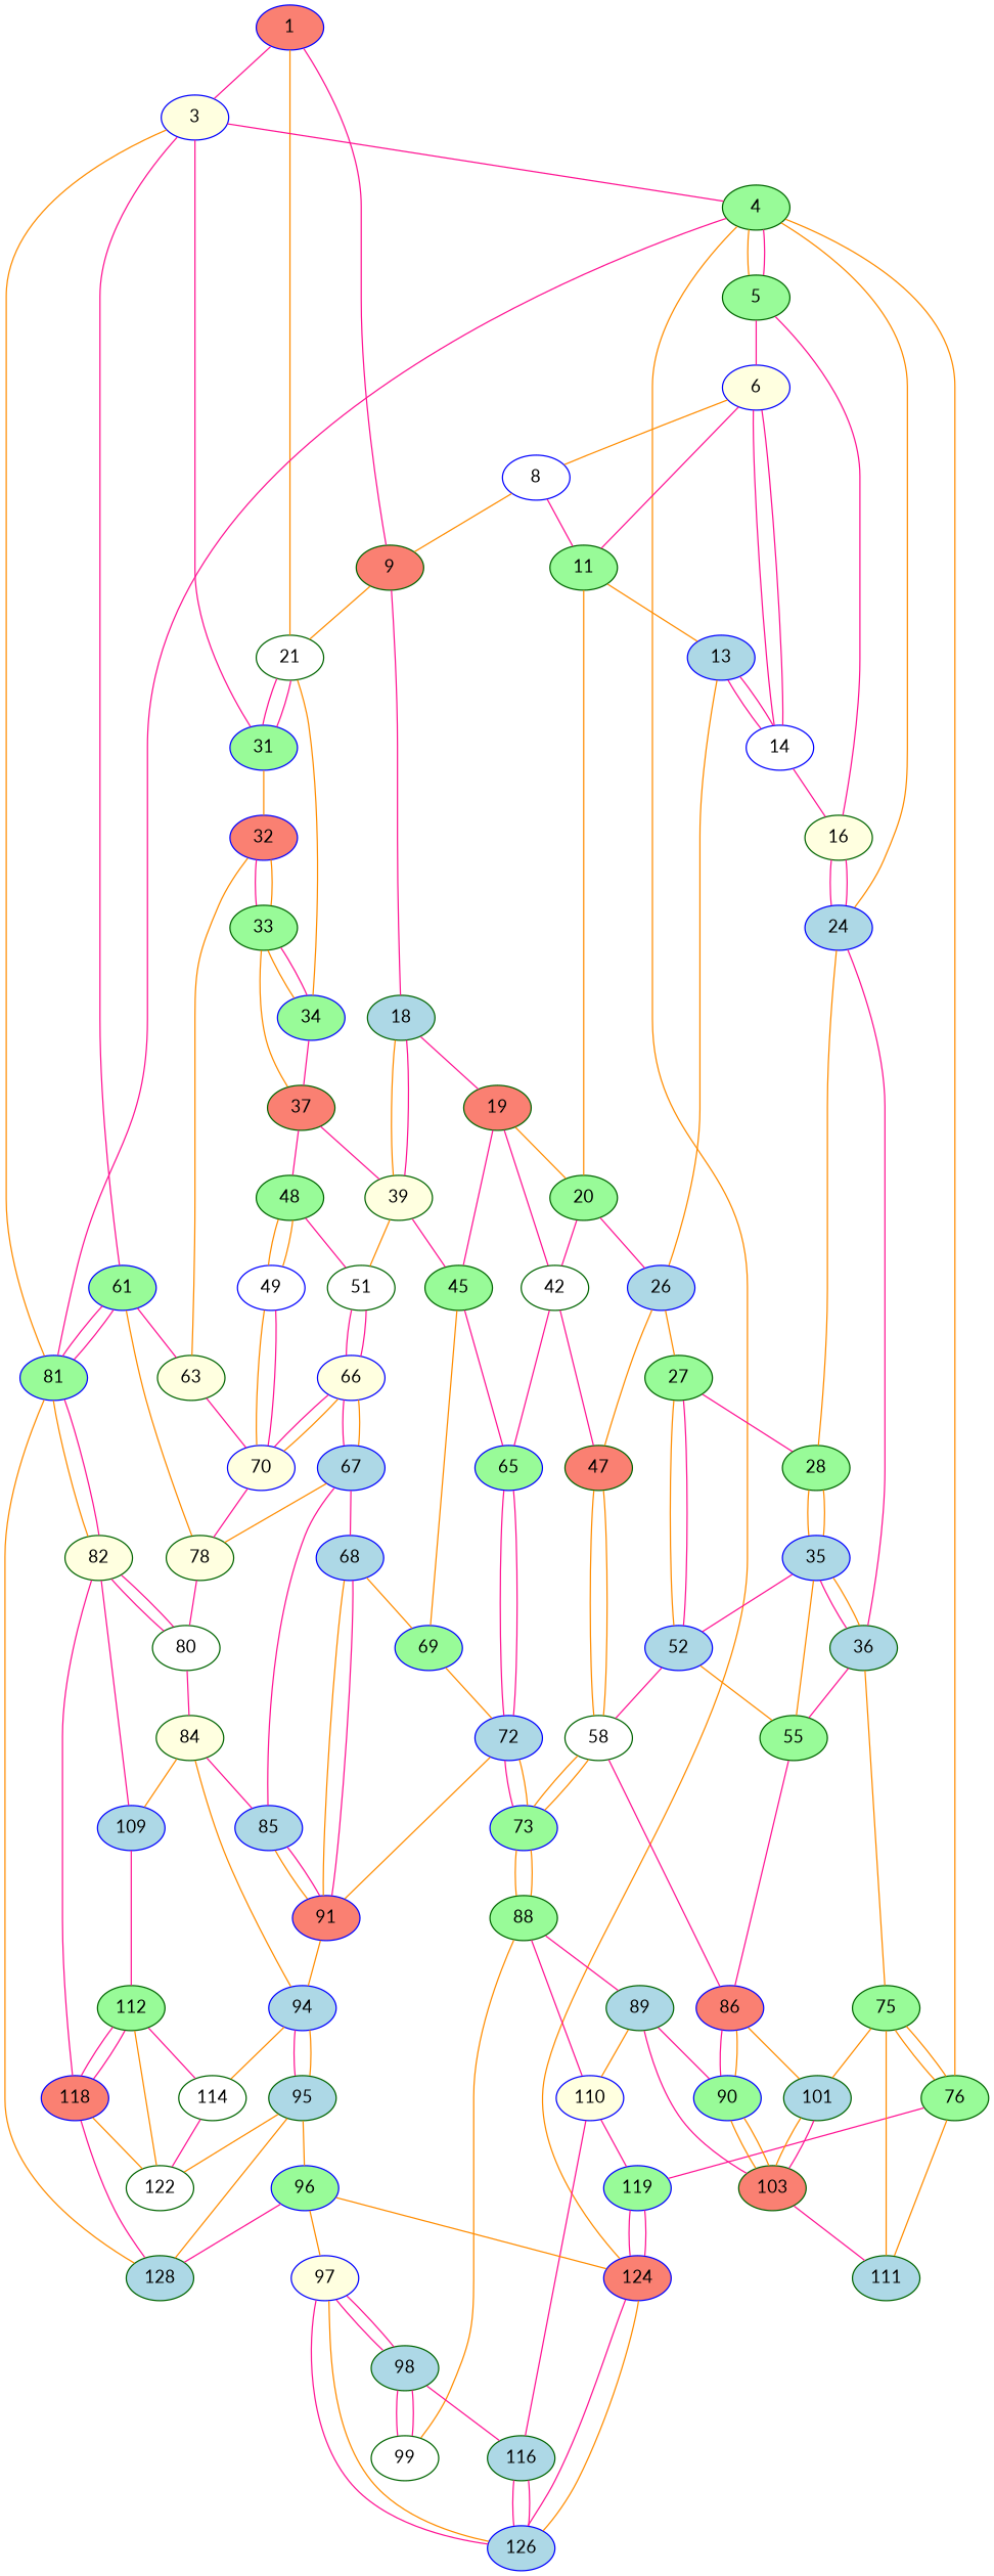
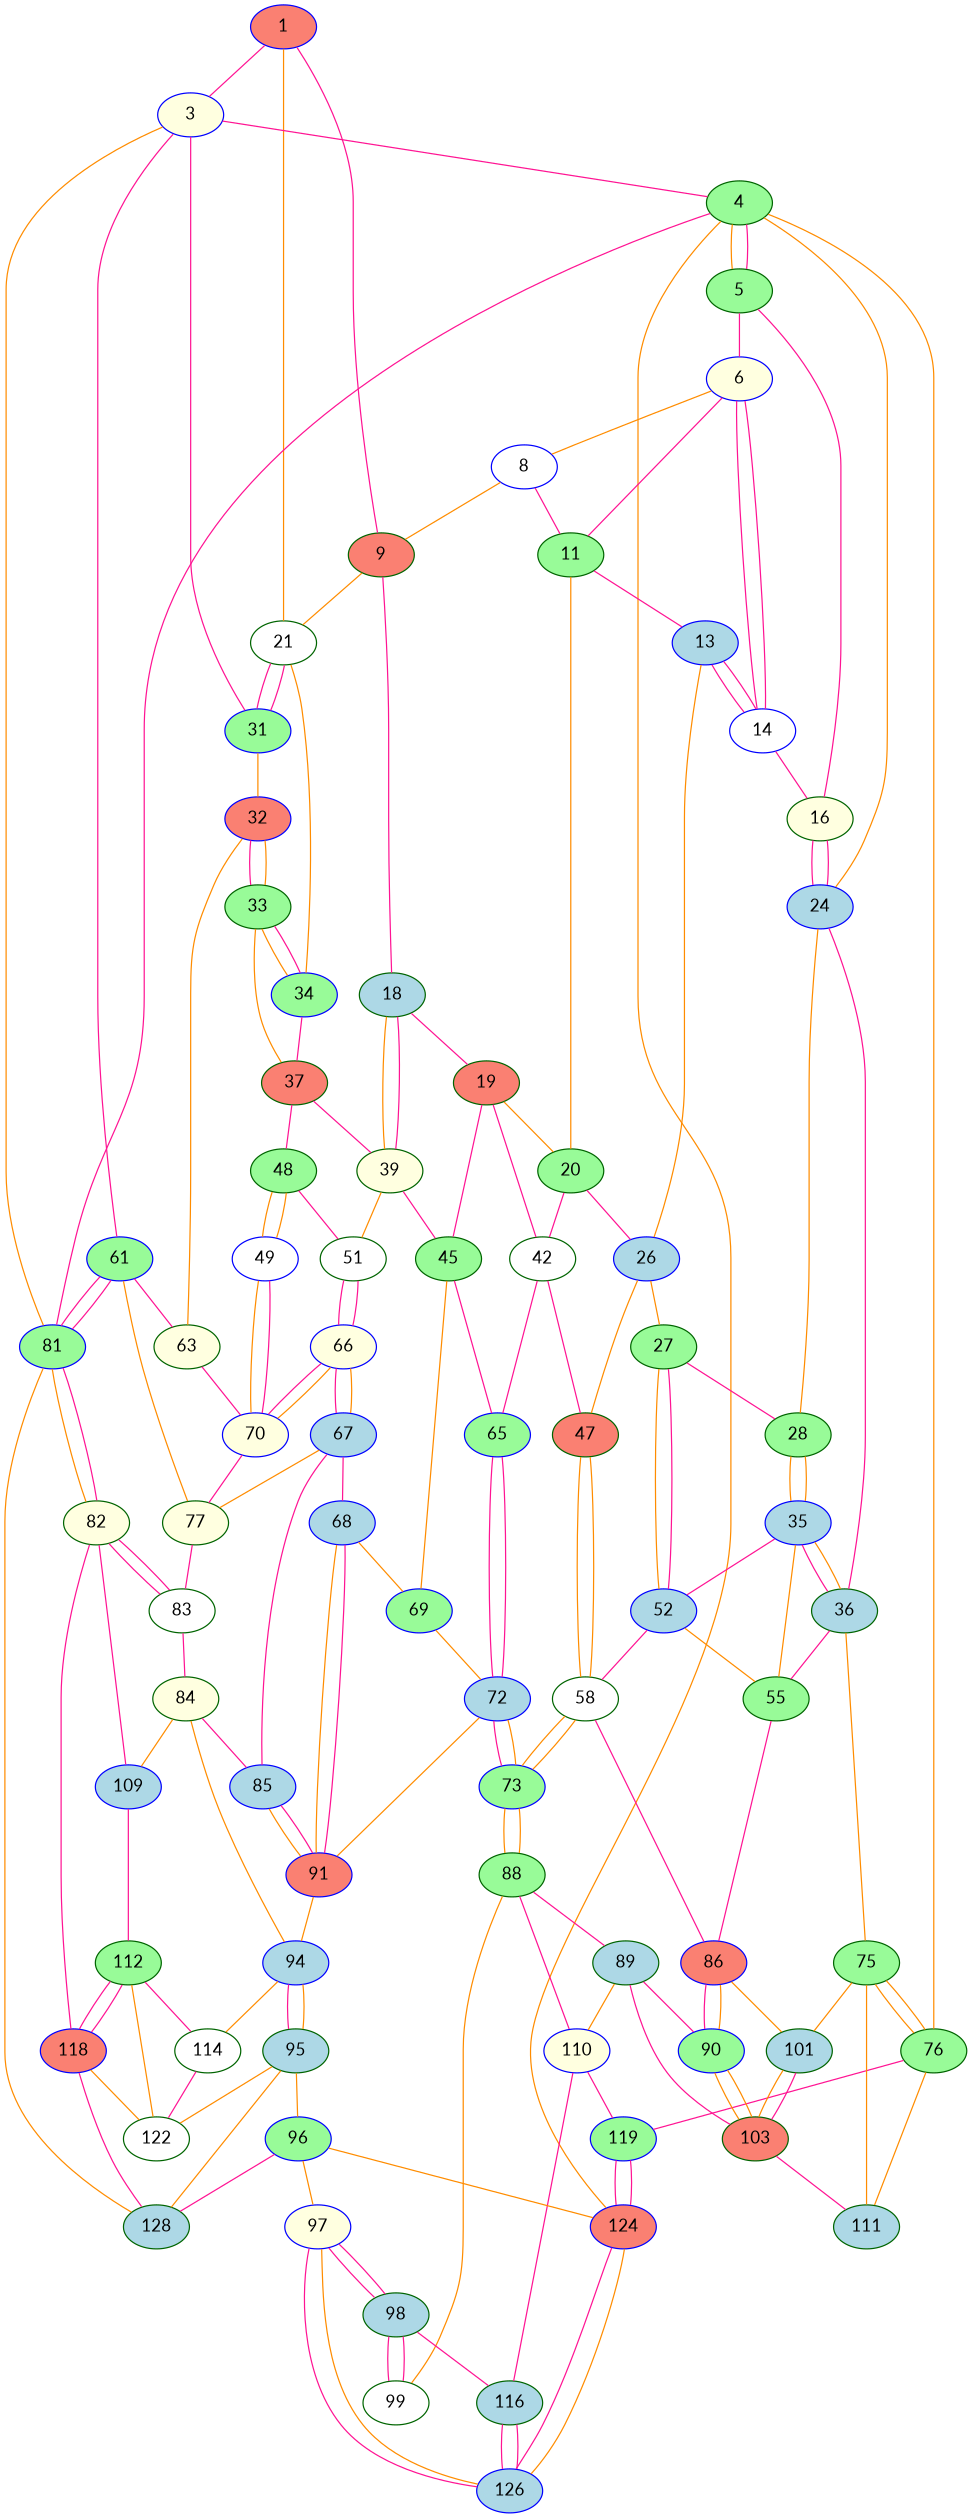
  graph {
    fontname=Lato
    node [color=darkgreen fillcolor=palegreen fontname=Lato style=filled]
    edge [color=deeppink fontname=Lato]
    1 [color=blue fillcolor=salmon super="+2"]
    3 [color=blue fillcolor=lightyellow super="+43"]
    9 [fillcolor=salmon super="+17"]
    21 [fillcolor=white super="+22"]
    4 [super="+77"]
    31 [color=blue]
    61 [color=blue super="+62"]
    81 [color=blue super="+93"]
    18 [fillcolor=lightblue]
    34 [color=blue]
    5
    24 [color=blue fillcolor=lightblue super="+25"]
    76 [super="+120"]
    124 [color=blue fillcolor=salmon super="+125"]
    32 [color=blue fillcolor=salmon super="+54"]
    63 [fillcolor=lightyellow]
-   78 [fillcolor=lightyellow super="+80"]
+   78 [fillcolor=lightyellow super="+80" label=77]
    82 [fillcolor=lightyellow super="+108"]
    128 [fillcolor=lightblue super="+129"]
    6 [color=blue fillcolor=lightyellow super="+7"]
    16 [fillcolor=lightyellow]
    28
    36 [fillcolor=lightblue super="+57"]
    111 [fillcolor=lightblue]
    119 [color=blue]
    126 [color=blue fillcolor=lightblue]
    8 [color=blue fillcolor=white super="+10"]
    11 [super="+12"]
    14 [color=blue fillcolor=white super="+15"]
    13 [color=blue fillcolor=lightblue super="+23"]
    20 [super="+29"]
    19 [fillcolor=salmon super="+41"]
    39 [fillcolor=lightyellow super="+44"]
    26 [color=blue fillcolor=lightblue super="+30"]
    42 [fillcolor=white super="+46"]
    27
    47 [fillcolor=salmon]
    45 [super="+64"]
    51 [fillcolor=white]
    65 [color=blue]
    69 [color=blue]
    37 [fillcolor=salmon super="+38"]
    35 [color=blue fillcolor=lightblue super="+53"]
    55 [super="+56"]
    75 [super="+102"]
    52 [color=blue fillcolor=lightblue super="+60"]
    58 [fillcolor=white super="+59"]
    33 [super="+40"]
    70 [color=blue fillcolor=lightyellow super="+71"]
    48
    86 [color=blue fillcolor=salmon super="+87"]
    101 [fillcolor=lightblue]
    49 [color=blue fillcolor=white]
    66 [color=blue fillcolor=lightyellow]
    72 [color=blue fillcolor=lightblue super="+74"]
    73 [color=blue]
    67 [color=blue fillcolor=lightblue super="+79"]
    90 [color=blue]
    88 [super="+100"]
-   83 [fillcolor=white label=80]
+   83 [fillcolor=white]
    91 [color=blue fillcolor=salmon super="+92"]
    68 [color=blue fillcolor=lightblue]
    85 [color=blue fillcolor=lightblue]
    94 [color=blue fillcolor=lightblue super="+107"]
    89 [fillcolor=lightblue super="+104"]
    99 [fillcolor=white]
    110 [color=blue fillcolor=lightyellow super="+117"]
    103 [fillcolor=salmon super="+105"]
    84 [fillcolor=lightyellow super="+106"]
    109 [color=blue fillcolor=lightblue]
    118 [color=blue fillcolor=salmon super="+121"]
    112 [super="+113"]
    122 [fillcolor=white super="+123"]
    95 [fillcolor=lightblue super="+127"]
    114 [fillcolor=white]
    116 [fillcolor=lightblue]
    96 [color=blue super="+130"]
    97 [color=blue fillcolor=lightyellow]
    98 [fillcolor=lightblue super="+115"]
    1 -- 3
    1 -- 9
    1 -- 21 [color=darkorange]
    3 -- 4
    3 -- 31
    3 -- 61
    3 -- 81 [color=darkorange]
    9 -- 21 [color=darkorange]
    9 -- 18
    21 -- 31
    21 -- 31
    21 -- 34 [color=darkorange]
    4 -- 81
    4 -- 5 [color=darkorange]
    4 -- 5
    4 -- 24 [color=darkorange]
    4 -- 76 [color=darkorange]
    4 -- 124 [color=darkorange]
    31 -- 32 [color=darkorange]
    61 -- 81
    61 -- 81
    61 -- 63
    61 -- 78 [color=darkorange]
    81 -- 82 [color=darkorange]
    81 -- 82
    81 -- 128 [color=darkorange]
    18 -- 19
    18 -- 39 [color=darkorange]
    18 -- 39
    34 -- 37
    5 -- 6
    5 -- 16
    24 -- 28 [color=darkorange]
    24 -- 36
    76 -- 111 [color=darkorange]
    76 -- 119
    124 -- 126
    124 -- 126 [color=darkorange]
    32 -- 63 [color=darkorange]
    32 -- 33
    32 -- 33 [color=darkorange]
    63 -- 70
    78 -- 83
    82 -- 83
    82 -- 83
    82 -- 109
    82 -- 118
    6 -- 8 [color=darkorange]
    6 -- 11
    6 -- 14
    6 -- 14
    16 -- 24
    16 -- 24
    28 -- 35 [color=darkorange]
    28 -- 35 [color=darkorange]
    36 -- 55
    36 -- 75 [color=darkorange]
    119 -- 124
    119 -- 124
    8 -- 9 [color=darkorange]
    8 -- 11
-   11 -- 13 [color=darkorange]
+   11 -- 13
    11 -- 20 [color=darkorange]
    14 -- 16
    13 -- 14 [weight=2]
    13 -- 14
    13 -- 26 [color=darkorange]
    20 -- 26
    20 -- 42
    19 -- 20 [color=darkorange]
    19 -- 42
    19 -- 45
    39 -- 45
    39 -- 51 [color=darkorange]
    26 -- 27 [color=darkorange]
    26 -- 47 [color=darkorange]
    42 -- 47
    42 -- 65
    27 -- 28
    27 -- 52 [color=darkorange]
    27 -- 52
    47 -- 58 [color=darkorange]
    47 -- 58 [color=darkorange]
    45 -- 65
    45 -- 69 [color=darkorange]
    51 -- 66
    51 -- 66
    65 -- 72
    65 -- 72
    69 -- 72 [color=darkorange]
    37 -- 39
    37 -- 48
    35 -- 36
    35 -- 36 [color=darkorange]
    35 -- 55 [color=darkorange]
    35 -- 52
    55 -- 86
    75 -- 76 [color=darkorange]
    75 -- 76 [color=darkorange]
    75 -- 111 [color=darkorange]
    75 -- 101 [color=darkorange]
    52 -- 55 [color=darkorange]
    52 -- 58
    58 -- 86
    58 -- 73 [color=darkorange]
    58 -- 73 [color=darkorange]
    33 -- 34 [color=darkorange]
    33 -- 34
    33 -- 37 [color=darkorange]
    70 -- 78
    48 -- 51
    48 -- 49 [color=darkorange]
    48 -- 49 [color=darkorange]
    86 -- 101 [color=darkorange]
    86 -- 90
    86 -- 90 [color=darkorange]
    101 -- 103 [color=darkorange]
    101 -- 103
    49 -- 70 [color=darkorange]
    49 -- 70
    66 -- 70
    66 -- 70 [color=darkorange]
    66 -- 67
    66 -- 67 [color=darkorange]
    72 -- 73
    72 -- 73 [color=darkorange]
    72 -- 91 [color=darkorange]
    73 -- 88 [color=darkorange]
    73 -- 88 [color=darkorange]
    67 -- 78 [color=darkorange]
    67 -- 68
    67 -- 85
    90 -- 103 [color=darkorange]
    90 -- 103 [color=darkorange]
    88 -- 89
    88 -- 99 [color=darkorange]
    88 -- 110
    83 -- 84
    91 -- 94 [color=darkorange]
    68 -- 69 [color=darkorange]
    68 -- 91 [color=darkorange]
    68 -- 91
    85 -- 91 [color=darkorange]
    85 -- 91
    94 -- 95
    94 -- 95 [color=darkorange]
    94 -- 114 [color=darkorange]
    89 -- 90
    89 -- 110 [color=darkorange]
    89 -- 103
    110 -- 119
    110 -- 116
    103 -- 111
    84 -- 85
    84 -- 94 [color=darkorange]
    84 -- 109 [color=darkorange]
    109 -- 112
    118 -- 128
    118 -- 122 [color=darkorange]
    112 -- 118
    112 -- 118
    112 -- 122 [color=darkorange]
    112 -- 114
    95 -- 128 [color=darkorange]
    95 -- 122 [color=darkorange]
    95 -- 96 [color=darkorange]
    114 -- 122
    116 -- 126
    116 -- 126
    96 -- 124 [color=darkorange]
    96 -- 128
    96 -- 97 [color=darkorange]
    97 -- 126
    97 -- 126 [color=darkorange]
    97 -- 98
    97 -- 98
    98 -- 99 [weight=2]
    98 -- 99
    98 -- 116
  }
